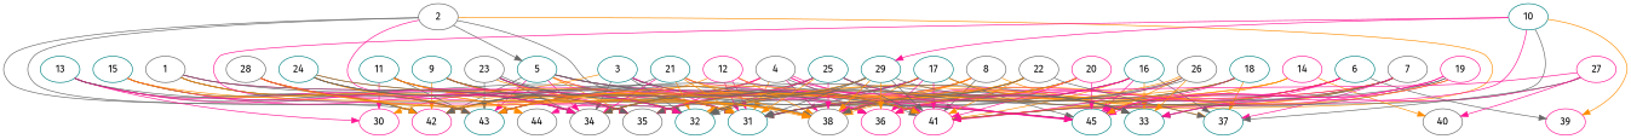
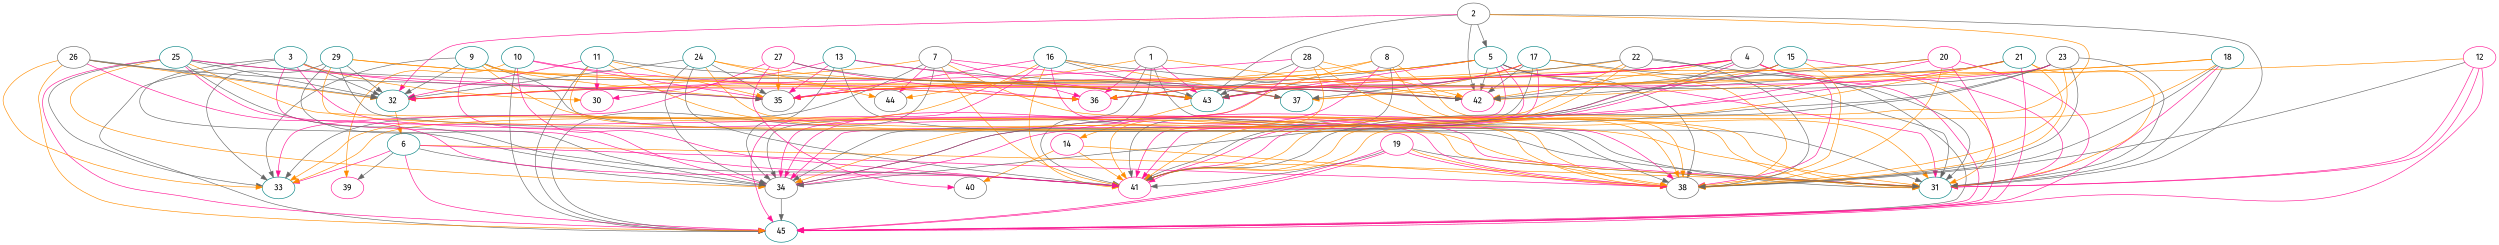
  digraph {
    fontname="Fira Sans"
    node [alpha=0.14 color=teal fontname="Fira Sans"]
    edge [color=gray40 fontname="Fira Sans"]
    1 [alpha=0.16 color=gray40 expect_size=396319616437051840]
    31 [alpha=0.10 expect_size=432114539873746026496]
    34 [alpha=0.16 color=gray40 expect_size=187082225402339393536]
    36 [alpha=0.18 color=deeppink expect_size=7435586351135176]
    41 [color=deeppink expect_size=4297815178817724]
    42 [alpha=0.20 color=deeppink expect_size=31048328120873176]
    43 [alpha=0.11 expect_size=9198533901679591424]
    44 [alpha=0.10 color=gray40 expect_size=7730402551767995]
    2 [alpha=0.03 color=gray40 expect_size=1019900740304371712000]
    32 [alpha=0.05 expect_size=1124311372241235840]
    5 [alpha=0.16 expect_size=22198446561217588]
    3 [expect_size=120011064158567006208]
    30 [alpha=0.19 color=deeppink expect_size=7918105878708012]
    45 [alpha=0.12 expect_size=2329333954345172992]
    4 [alpha=0.01 color=gray40 expect_size=2251385375312851238912]
    35 [alpha=0.10 color=gray40 expect_size=86428766085661440]
    38 [alpha=0.02 color=gray40 expect_size=282780046271457056]
    6 [expect_size=11163729774343642]
    33 [expect_size=716525797493440512000]
    39 [alpha=0.13 color=deeppink expect_size=39702171393428640]
    7 [color=gray40 expect_size=2073474415370870]
    37 [alpha=0.07 expect_size=900158934025764864]
    8 [alpha=0.17 color=gray40 expect_size=255656090117653659648]
    9 [alpha=0.03 expect_size=220977519176196416]
    10 [alpha=0.19 expect_size=19590836502863420]
    11 [alpha=0.18 expect_size=40987529529304464]
    12 [alpha=0.06 color=deeppink expect_size=1461436038662425344]
    13 [alpha=0.00 expect_size=370790769190798720]
    14 [alpha=0.03 color=deeppink expect_size=1323841286687424512000]
    40 [alpha=0.16 color=gray40 expect_size=98302839263837440]
    15 [expect_size=264468712815382880]
    16 [alpha=0.06 expect_size=1777372269018001440768]
    17 [alpha=0.03 expect_size=412085398409305915392]
    18 [alpha=0.16 expect_size=40796049941282256]
    19 [alpha=0.02 color=deeppink expect_size=358191030541430656]
    20 [alpha=0.19 color=deeppink expect_size=165333219751571226624]
    21 [expect_size=35254009833033624]
    22 [alpha=0.19 color=gray40 expect_size=1184485098637692160]
    23 [alpha=0.11 color=gray40 expect_size=23906800277392156]
    24 [alpha=0.10 expect_size=18835529298322944]
    25 [alpha=0.05 expect_size=4849504481759225]
    26 [alpha=0.08 color=gray40 expect_size=484662622048098]
    27 [alpha=0.16 color=deeppink expect_size=234651606963063881728]
    28 [alpha=0.05 color=gray40 expect_size=480641360972803904]
    29 [alpha=0.03 expect_size=11987859723210702]
    1 -> 31
    1 -> 34
    1 -> 36 [color=deeppink]
    1 -> 41
    1 -> 42 [color=darkorange]
-   1 -> 43
+   1 -> 43 [color=deeppink]
    1 -> 44 [color=darkorange]
    2 -> 31
    2 -> 41 [color=darkorange]
    2 -> 42
    2 -> 43
    2 -> 32 [color=deeppink]
    2 -> 5
    5 -> 31 [color=deeppink]
    5 -> 34 [color=deeppink]
    5 -> 36
    5 -> 41 [color=deeppink]
    5 -> 42
    5 -> 43 [color=deeppink]
    5 -> 32 [color=darkorange]
    5 -> 45
    5 -> 35 [color=darkorange]
    5 -> 38
    3 -> 31 [color=deeppink]
    3 -> 34
    3 -> 36 [color=deeppink]
    3 -> 41 [color=deeppink]
    3 -> 32
    3 -> 30 [color=darkorange]
    3 -> 45
    4 -> 31 [color=darkorange]
    4 -> 36 [color=deeppink]
    4 -> 41
    4 -> 41 [color=deeppink]
    4 -> 42 [color=darkorange]
    4 -> 43 [color=deeppink]
    4 -> 45 [color=deeppink]
    4 -> 35 [color=deeppink]
    4 -> 38 [color=deeppink]
    6 -> 31 [color=darkorange]
    6 -> 34
-   6 -> 32 [color=darkorange]
+   32 -> 6 [color=darkorange]
    6 -> 45 [color=deeppink]
    6 -> 38 [color=deeppink]
    6 -> 33 [color=deeppink]
    6 -> 39
    7 -> 31 [color=darkorange]
    7 -> 36 [color=deeppink]
    7 -> 41 [color=darkorange]
    7 -> 44 [color=deeppink]
    7 -> 32 [color=darkorange]
    7 -> 45
    7 -> 33
    7 -> 37 [color=deeppink]
    8 -> 31 [color=darkorange]
    8 -> 34 [color=deeppink]
    8 -> 41
    8 -> 35 [color=darkorange]
    8 -> 38 [color=darkorange]
    8 -> 33 [color=darkorange]
    9 -> 31
    9 -> 34 [color=deeppink]
    9 -> 42 [color=darkorange]
    9 -> 32
    9 -> 35 [color=darkorange]
    9 -> 38 [color=darkorange]
    9 -> 33
    10 -> 41 [color=deeppink]
-   10 -> 29 [color=deeppink]
+   10 -> 42 [color=deeppink]
    10 -> 45
    10 -> 35 [color=deeppink]
    10 -> 39 [color=darkorange]
    11 -> 31 [color=darkorange]
    11 -> 43
    11 -> 32 [color=deeppink]
    11 -> 30 [color=deeppink]
    11 -> 45
    11 -> 35 [color=darkorange]
    11 -> 38 [color=darkorange]
    12 -> 31 [color=deeppink]
    12 -> 31 [color=deeppink]
    12 -> 43 [color=darkorange]
    12 -> 45 [color=deeppink]
-   12 -> 38 [color=darkorange]
+   12 -> 38
    13 -> 34
    13 -> 42
    13 -> 43 [color=deeppink]
    13 -> 30 [color=deeppink]
    13 -> 35 [color=deeppink]
    13 -> 38
    14 -> 41 [color=darkorange]
-   14 -> 43 [color=darkorange]
+   43 -> 14 [color=darkorange]
    14 -> 38 [color=darkorange]
    14 -> 40 [color=darkorange]
    15 -> 31 [color=deeppink]
    15 -> 34 [color=deeppink]
    15 -> 42
    15 -> 43 [color=darkorange]
    15 -> 38 [color=darkorange]
    16 -> 41 [color=darkorange]
    16 -> 42
    16 -> 43
    16 -> 45 [color=deeppink]
    16 -> 35 [color=deeppink]
    16 -> 38 [color=deeppink]
    16 -> 33 [color=darkorange]
-   16 -> 37
+   16 -> 37 [color=darkorange]
    17 -> 31
    17 -> 34
    17 -> 36 [color=deeppink]
    17 -> 41 [color=deeppink]
    17 -> 42
    17 -> 43 [color=deeppink]
-   17 -> 45
+   34 -> 45
    17 -> 38 [color=darkorange]
    17 -> 37 [color=darkorange]
    18 -> 31
    18 -> 41 [color=darkorange]
    18 -> 42 [color=darkorange]
    18 -> 45 [color=deeppink]
    18 -> 38
    18 -> 37 [color=darkorange]
    19 -> 31
    19 -> 41
    19 -> 45 [color=deeppink]
    19 -> 45 [color=deeppink]
    19 -> 38 [color=deeppink]
    19 -> 38 [color=darkorange]
    20 -> 31 [color=deeppink]
    20 -> 34
    20 -> 36 [color=darkorange]
    20 -> 41 [color=deeppink]
    20 -> 45 [color=deeppink]
    20 -> 38 [color=darkorange]
    21 -> 31 [color=darkorange]
    21 -> 34 [color=deeppink]
    21 -> 41 [color=darkorange]
    21 -> 42
    21 -> 32 [color=darkorange]
    21 -> 45 [color=deeppink]
    21 -> 38 [color=darkorange]
    22 -> 31
    22 -> 34 [color=darkorange]
    22 -> 41 [color=darkorange]
    22 -> 35 [color=darkorange]
    22 -> 38
    22 -> 37
    23 -> 31
    23 -> 34
    23 -> 41
    23 -> 43
    23 -> 35 [color=deeppink]
    23 -> 38 [color=darkorange]
    23 -> 38
    24 -> 31 [color=darkorange]
    24 -> 34
    24 -> 41
    24 -> 43 [color=darkorange]
    24 -> 44 [color=darkorange]
    24 -> 32
    24 -> 35
    25 -> 31 [color=darkorange]
    25 -> 34 [color=darkorange]
    25 -> 41
    25 -> 43
    25 -> 32
    25 -> 45 [color=deeppink]
    25 -> 35 [color=deeppink]
    25 -> 38 [color=deeppink]
    25 -> 33
    26 -> 41 [color=deeppink]
    26 -> 32 [color=darkorange]
    26 -> 32
    26 -> 45 [color=darkorange]
    26 -> 35
    26 -> 33 [color=darkorange]
    27 -> 36 [color=deeppink]
+   27 -> 35 [color=darkorange]
    27 -> 33 [color=deeppink]
    27 -> 37
    27 -> 40 [color=deeppink]
    28 -> 34 [color=deeppink]
    28 -> 41 [color=darkorange]
    28 -> 42 [color=darkorange]
    28 -> 43
    28 -> 32 [color=deeppink]
    28 -> 38 [color=darkorange]
    29 -> 31
    29 -> 34
    29 -> 36 [color=darkorange]
-   29 -> 41
    29 -> 43 [color=darkorange]
    29 -> 32
    29 -> 38 [color=darkorange]
    29 -> 33
  }
